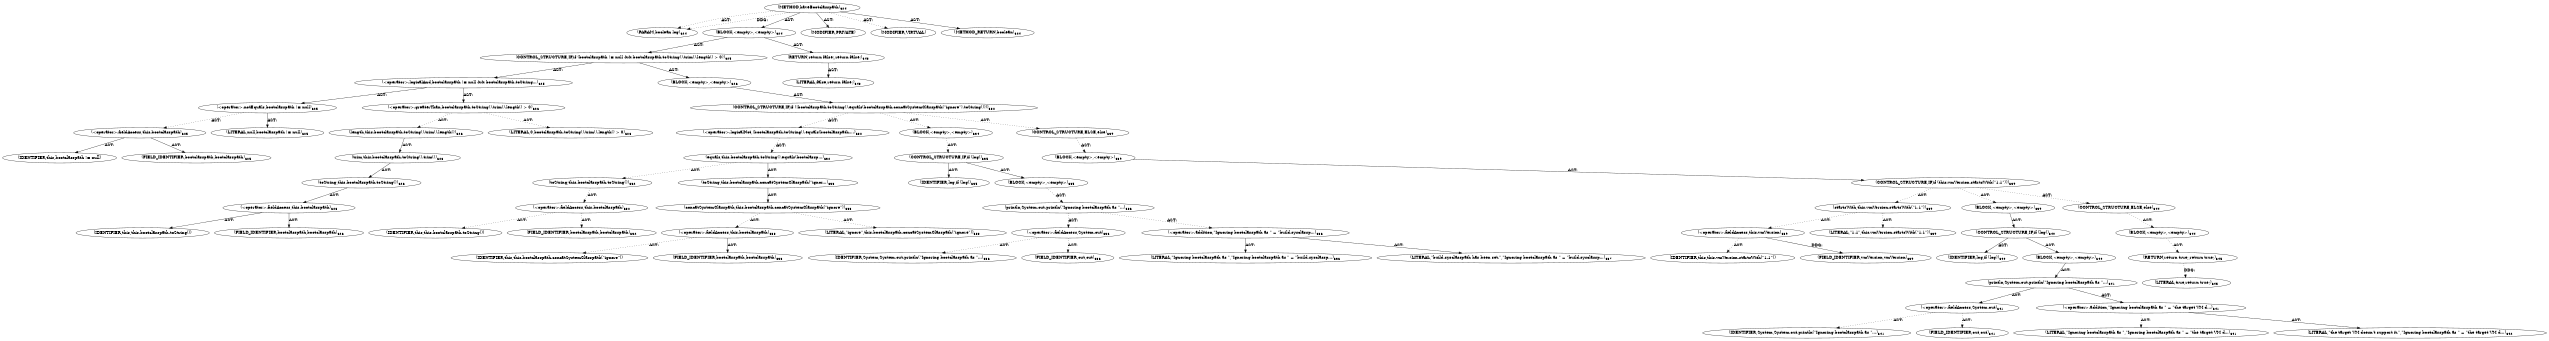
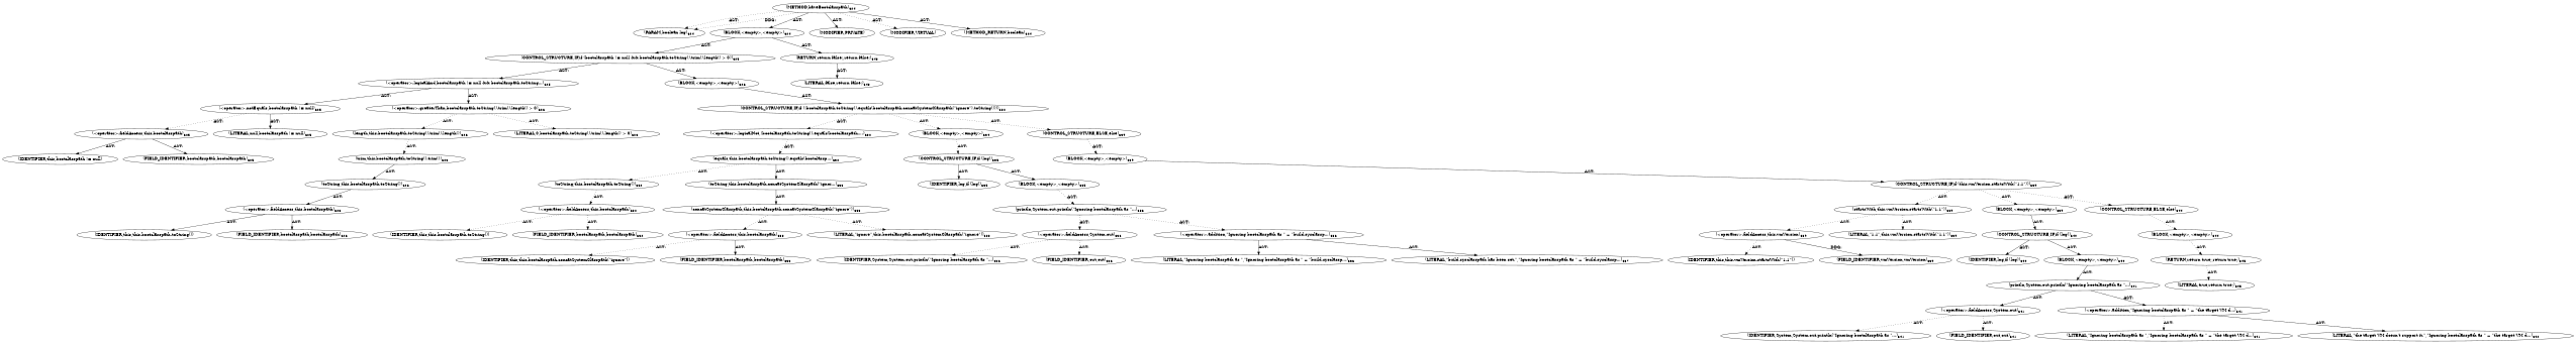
  digraph {
    edge [style=dotted]
    n1 [label=<(METHOD,haveBootclasspath)<SUB>624</SUB>>]
    n2 [label=<(PARAM,boolean log)<SUB>624</SUB>>]
    n3 [label=<(BLOCK,&lt;empty&gt;,&lt;empty&gt;)<SUB>624</SUB>>]
    n4 [label=<(MODIFIER,PRIVATE)>]
    n5 [label=<(MODIFIER,VIRTUAL)>]
    n6 [label=<(METHOD_RETURN,boolean)<SUB>624</SUB>>]
    n7 [label=<(CONTROL_STRUCTURE,IF,if (bootclasspath != null &amp;&amp; bootclasspath.toString().trim().length() &gt; 0))<SUB>625</SUB>>]
    n8 [label=<(RETURN,return false;,return false;)<SUB>648</SUB>>]
    n9 [label=<(&lt;operator&gt;.logicalAnd,bootclasspath != null &amp;&amp; bootclasspath.toString...)<SUB>625</SUB>>]
    n10 [label=<(BLOCK,&lt;empty&gt;,&lt;empty&gt;)<SUB>626</SUB>>]
    n11 [label=<(LITERAL,false,return false;)<SUB>648</SUB>>]
    n12 [label=<(&lt;operator&gt;.notEquals,bootclasspath != null)<SUB>625</SUB>>]
    n13 [label=<(&lt;operator&gt;.greaterThan,bootclasspath.toString().trim().length() &gt; 0)<SUB>626</SUB>>]
    n14 [label=<(CONTROL_STRUCTURE,IF,if (!bootclasspath.toString().equals(bootclasspath.concatSystemClasspath(&quot;ignore&quot;).toString())))<SUB>632</SUB>>]
    n15 [label=<(&lt;operator&gt;.fieldAccess,this.bootclasspath)<SUB>625</SUB>>]
    n16 [label=<(LITERAL,null,bootclasspath != null)<SUB>625</SUB>>]
    n17 [label=<(length,this.bootclasspath.toString().trim().length())<SUB>626</SUB>>]
    n18 [label=<(LITERAL,0,bootclasspath.toString().trim().length() &gt; 0)<SUB>626</SUB>>]
    n19 [label=<(IDENTIFIER,this,bootclasspath != null)>]
    n20 [label=<(FIELD_IDENTIFIER,bootclasspath,bootclasspath)<SUB>625</SUB>>]
    n21 [label=<(trim,this.bootclasspath.toString().trim())<SUB>626</SUB>>]
    n22 [label=<(toString,this.bootclasspath.toString())<SUB>626</SUB>>]
    n23 [label=<(&lt;operator&gt;.fieldAccess,this.bootclasspath)<SUB>626</SUB>>]
    n24 [label=<(IDENTIFIER,this,this.bootclasspath.toString())>]
    n25 [label=<(FIELD_IDENTIFIER,bootclasspath,bootclasspath)<SUB>626</SUB>>]
    n26 [label=<(&lt;operator&gt;.logicalNot,!bootclasspath.toString().equals(bootclasspath....)<SUB>632</SUB>>]
    n27 [label=<(BLOCK,&lt;empty&gt;,&lt;empty&gt;)<SUB>634</SUB>>]
    n28 [label=<(CONTROL_STRUCTURE,ELSE,else)<SUB>639</SUB>>]
    n29 [label=<(equals,this.bootclasspath.toString().equals(bootclassp...)<SUB>632</SUB>>]
    n30 [label=<(CONTROL_STRUCTURE,IF,if (log))<SUB>635</SUB>>]
    n31 [label=<(BLOCK,&lt;empty&gt;,&lt;empty&gt;)<SUB>639</SUB>>]
    n32 [label=<(toString,this.bootclasspath.toString())<SUB>632</SUB>>]
    n33 [label=<(toString,this.bootclasspath.concatSystemClasspath(&quot;ignor...)<SUB>633</SUB>>]
    n34 [label=<(&lt;operator&gt;.fieldAccess,this.bootclasspath)<SUB>632</SUB>>]
    n35 [label=<(concatSystemClasspath,this.bootclasspath.concatSystemClasspath(&quot;ignore&quot;))<SUB>633</SUB>>]
    n36 [label=<(IDENTIFIER,this,this.bootclasspath.toString())>]
    n37 [label=<(FIELD_IDENTIFIER,bootclasspath,bootclasspath)<SUB>632</SUB>>]
    n38 [label=<(&lt;operator&gt;.fieldAccess,this.bootclasspath)<SUB>633</SUB>>]
    n39 [label=<(LITERAL,&quot;ignore&quot;,this.bootclasspath.concatSystemClasspath(&quot;ignore&quot;))<SUB>633</SUB>>]
    n40 [label=<(IDENTIFIER,this,this.bootclasspath.concatSystemClasspath(&quot;ignore&quot;))>]
    n41 [label=<(FIELD_IDENTIFIER,bootclasspath,bootclasspath)<SUB>633</SUB>>]
    n42 [label=<(IDENTIFIER,log,if (log))<SUB>635</SUB>>]
    n43 [label=<(BLOCK,&lt;empty&gt;,&lt;empty&gt;)<SUB>635</SUB>>]
    n44 [label=<(println,System.out.println(&quot;Ignoring bootclasspath as &quot;...)<SUB>636</SUB>>]
    n45 [label=<(&lt;operator&gt;.fieldAccess,System.out)<SUB>636</SUB>>]
    n46 [label=<(&lt;operator&gt;.addition,&quot;Ignoring bootclasspath as &quot; + &quot;build.sysclassp...)<SUB>636</SUB>>]
    n47 [label=<(IDENTIFIER,System,System.out.println(&quot;Ignoring bootclasspath as &quot;...)<SUB>636</SUB>>]
    n48 [label=<(FIELD_IDENTIFIER,out,out)<SUB>636</SUB>>]
    n49 [label=<(LITERAL,&quot;Ignoring bootclasspath as &quot;,&quot;Ignoring bootclasspath as &quot; + &quot;build.sysclassp...)<SUB>636</SUB>>]
    n50 [label=<(LITERAL,&quot;build.sysclasspath has been set.&quot;,&quot;Ignoring bootclasspath as &quot; + &quot;build.sysclassp...)<SUB>637</SUB>>]
    n51 [label=<(CONTROL_STRUCTURE,IF,if (this.vmVersion.startsWith(&quot;1.1&quot;)))<SUB>639</SUB>>]
    n52 [label=<(startsWith,this.vmVersion.startsWith(&quot;1.1&quot;))<SUB>639</SUB>>]
    n53 [label=<(BLOCK,&lt;empty&gt;,&lt;empty&gt;)<SUB>639</SUB>>]
    n54 [label=<(CONTROL_STRUCTURE,ELSE,else)<SUB>644</SUB>>]
    n55 [label=<(&lt;operator&gt;.fieldAccess,this.vmVersion)<SUB>639</SUB>>]
    n56 [label=<(LITERAL,&quot;1.1&quot;,this.vmVersion.startsWith(&quot;1.1&quot;))<SUB>639</SUB>>]
    n57 [label=<(CONTROL_STRUCTURE,IF,if (log))<SUB>640</SUB>>]
    n58 [label=<(BLOCK,&lt;empty&gt;,&lt;empty&gt;)<SUB>644</SUB>>]
    n59 [label=<(IDENTIFIER,this,this.vmVersion.startsWith(&quot;1.1&quot;))>]
    n60 [label=<(FIELD_IDENTIFIER,vmVersion,vmVersion)<SUB>639</SUB>>]
    n61 [label=<(IDENTIFIER,log,if (log))<SUB>640</SUB>>]
    n62 [label=<(BLOCK,&lt;empty&gt;,&lt;empty&gt;)<SUB>640</SUB>>]
    n63 [label=<(println,System.out.println(&quot;Ignoring bootclasspath as &quot;...)<SUB>641</SUB>>]
    n64 [label=<(&lt;operator&gt;.fieldAccess,System.out)<SUB>641</SUB>>]
    n65 [label=<(&lt;operator&gt;.addition,&quot;Ignoring bootclasspath as &quot; + &quot;the target VM d...)<SUB>641</SUB>>]
    n66 [label=<(IDENTIFIER,System,System.out.println(&quot;Ignoring bootclasspath as &quot;...)<SUB>641</SUB>>]
    n67 [label=<(FIELD_IDENTIFIER,out,out)<SUB>641</SUB>>]
    n68 [label=<(LITERAL,&quot;Ignoring bootclasspath as &quot;,&quot;Ignoring bootclasspath as &quot; + &quot;the target VM d...)<SUB>641</SUB>>]
    n69 [label=<(LITERAL,&quot;the target VM doesn't support it.&quot;,&quot;Ignoring bootclasspath as &quot; + &quot;the target VM d...)<SUB>642</SUB>>]
    n70 [label=<(RETURN,return true;,return true;)<SUB>645</SUB>>]
    n71 [label=<(LITERAL,true,return true;)<SUB>645</SUB>>]
    n1 -> n2 [label="AST: "]
    n1 -> n2 [label="DDG: "]
    n1 -> n3 [label="AST: " style=solid]
    n1 -> n4 [label="AST: " style=solid]
    n1 -> n5 [label="AST: "]
    n1 -> n6 [label="AST: " style=solid]
    n3 -> n7 [label="AST: " style=solid]
    n3 -> n8 [label="AST: " style=solid]
    n7 -> n9 [label="AST: " style=solid]
    n7 -> n10 [label="AST: " style=solid]
    n8 -> n11 [label="AST: " style=solid]
    n9 -> n12 [label="AST: " style=solid]
    n9 -> n13 [label="AST: " style=solid]
    n10 -> n14 [label="AST: " style=solid]
    n12 -> n15 [label="AST: "]
    n12 -> n16 [label="AST: " style=solid]
    n13 -> n17 [label="AST: "]
    n13 -> n18 [label="AST: "]
    n14 -> n26 [label="AST: "]
    n14 -> n27 [label="AST: "]
    n14 -> n28 [label="AST: "]
    n15 -> n19 [label="AST: " style=solid]
    n15 -> n20 [label="AST: " style=solid]
-   n17 -> n21 [label="AST: " style=solid]
+   n17 -> n21 [label="AST: "]
    n21 -> n22 [label="AST: " style=solid]
    n22 -> n23 [label="AST: " style=solid]
    n23 -> n24 [label="AST: " style=solid]
    n23 -> n25 [label="AST: " style=solid]
    n26 -> n29 [label="AST: "]
    n27 -> n30 [label="AST: "]
    n28 -> n31 [label="AST: "]
    n29 -> n32 [label="AST: "]
    n29 -> n33 [label="AST: " style=solid]
    n30 -> n42 [label="AST: " style=solid]
    n30 -> n43 [label="AST: " style=solid]
    n31 -> n51 [label="AST: " style=solid]
    n32 -> n34 [label="AST: "]
    n33 -> n35 [label="AST: " style=solid]
    n34 -> n36 [label="AST: "]
    n34 -> n37 [label="AST: "]
    n35 -> n38 [label="AST: "]
    n35 -> n39 [label="AST: "]
    n38 -> n40 [label="AST: "]
    n38 -> n41 [label="AST: " style=solid]
    n43 -> n44 [label="AST: "]
    n44 -> n45 [label="AST: "]
    n44 -> n46 [label="AST: "]
    n45 -> n47 [label="AST: "]
    n45 -> n48 [label="AST: "]
    n46 -> n49 [label="AST: " style=solid]
    n46 -> n50 [label="AST: " style=solid]
    n51 -> n52 [label="AST: "]
    n51 -> n53 [label="AST: "]
    n51 -> n54 [label="AST: "]
    n52 -> n55 [label="AST: "]
    n52 -> n56 [label="AST: "]
    n53 -> n57 [label="AST: " style=solid]
    n54 -> n58 [label="AST: "]
    n55 -> n59 [label="AST: "]
    n55 -> n60 [label="DDG: " style=solid]
    n57 -> n61 [label="AST: " style=solid]
    n57 -> n62 [label="AST: " style=solid]
    n58 -> n70 [label="AST: "]
    n62 -> n63 [label="AST: " style=solid]
    n63 -> n64 [label="AST: " style=solid]
    n63 -> n65 [label="AST: " style=solid]
    n64 -> n66 [label="AST: "]
    n64 -> n67 [label="AST: "]
    n65 -> n68 [label="AST: "]
    n65 -> n69 [label="AST: " style=solid]
-   n70 -> n71 [label="DDG: "]
+   n70 -> n71 [label="AST: "]
  }
